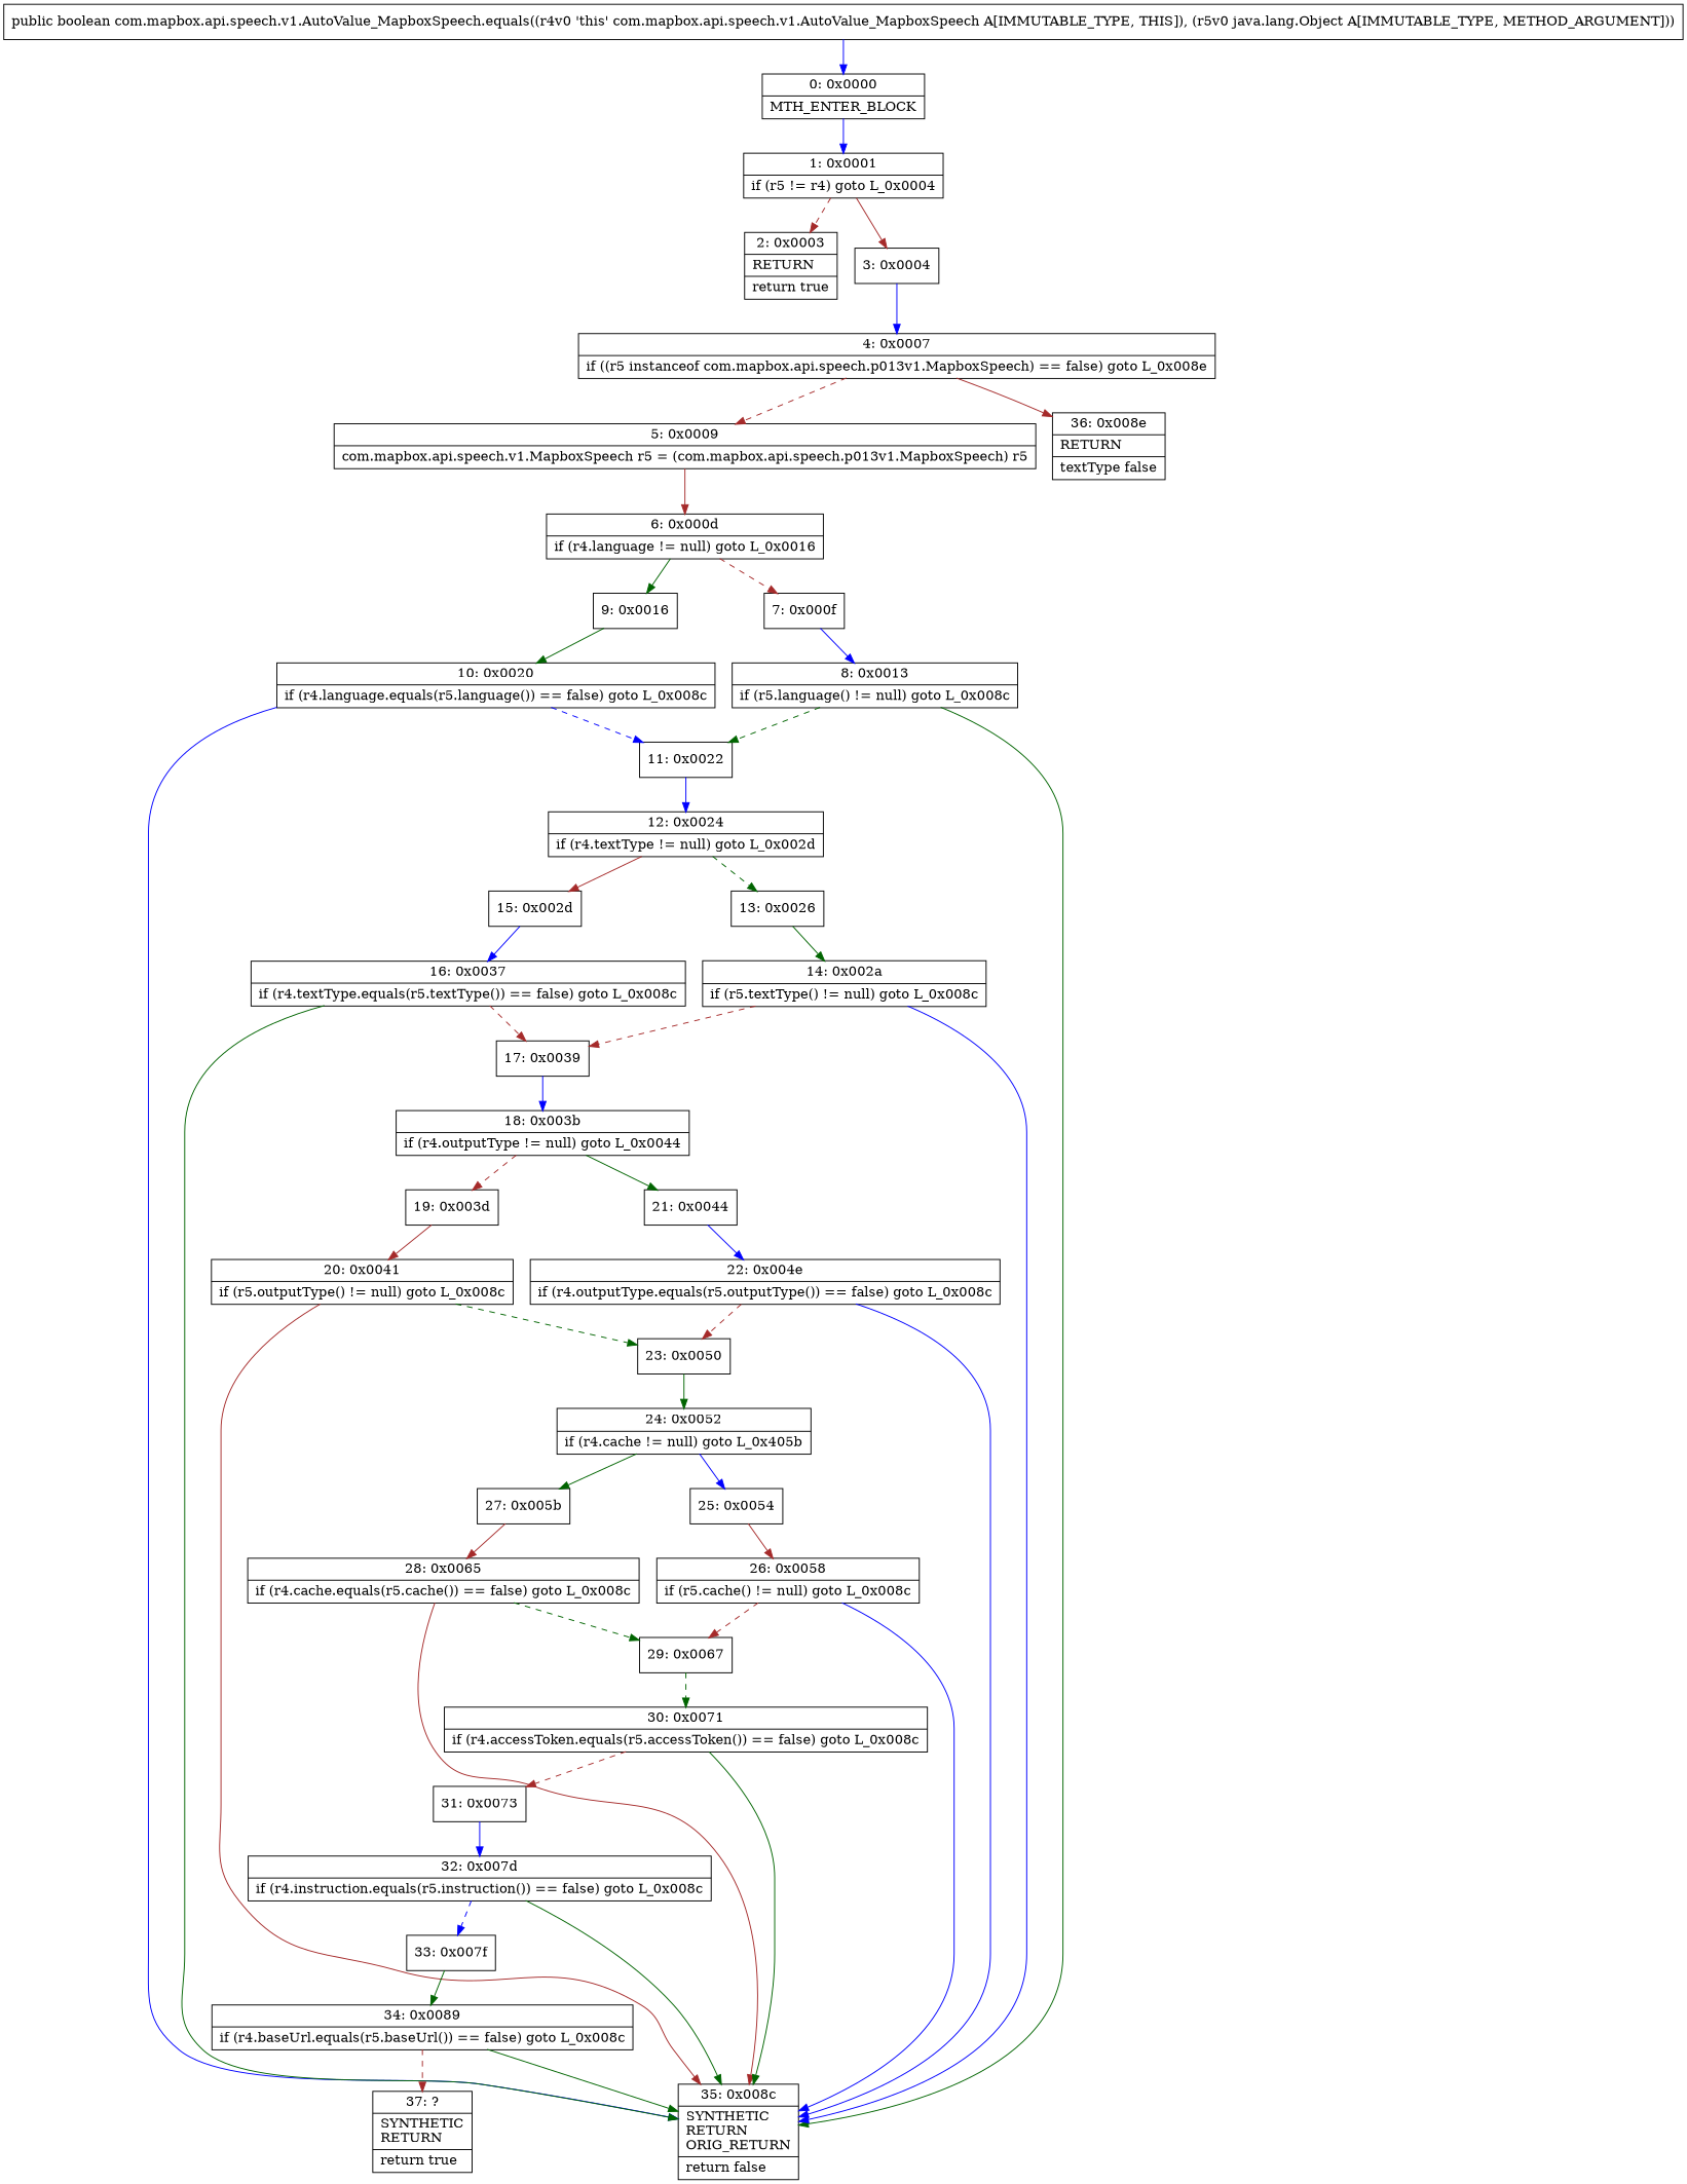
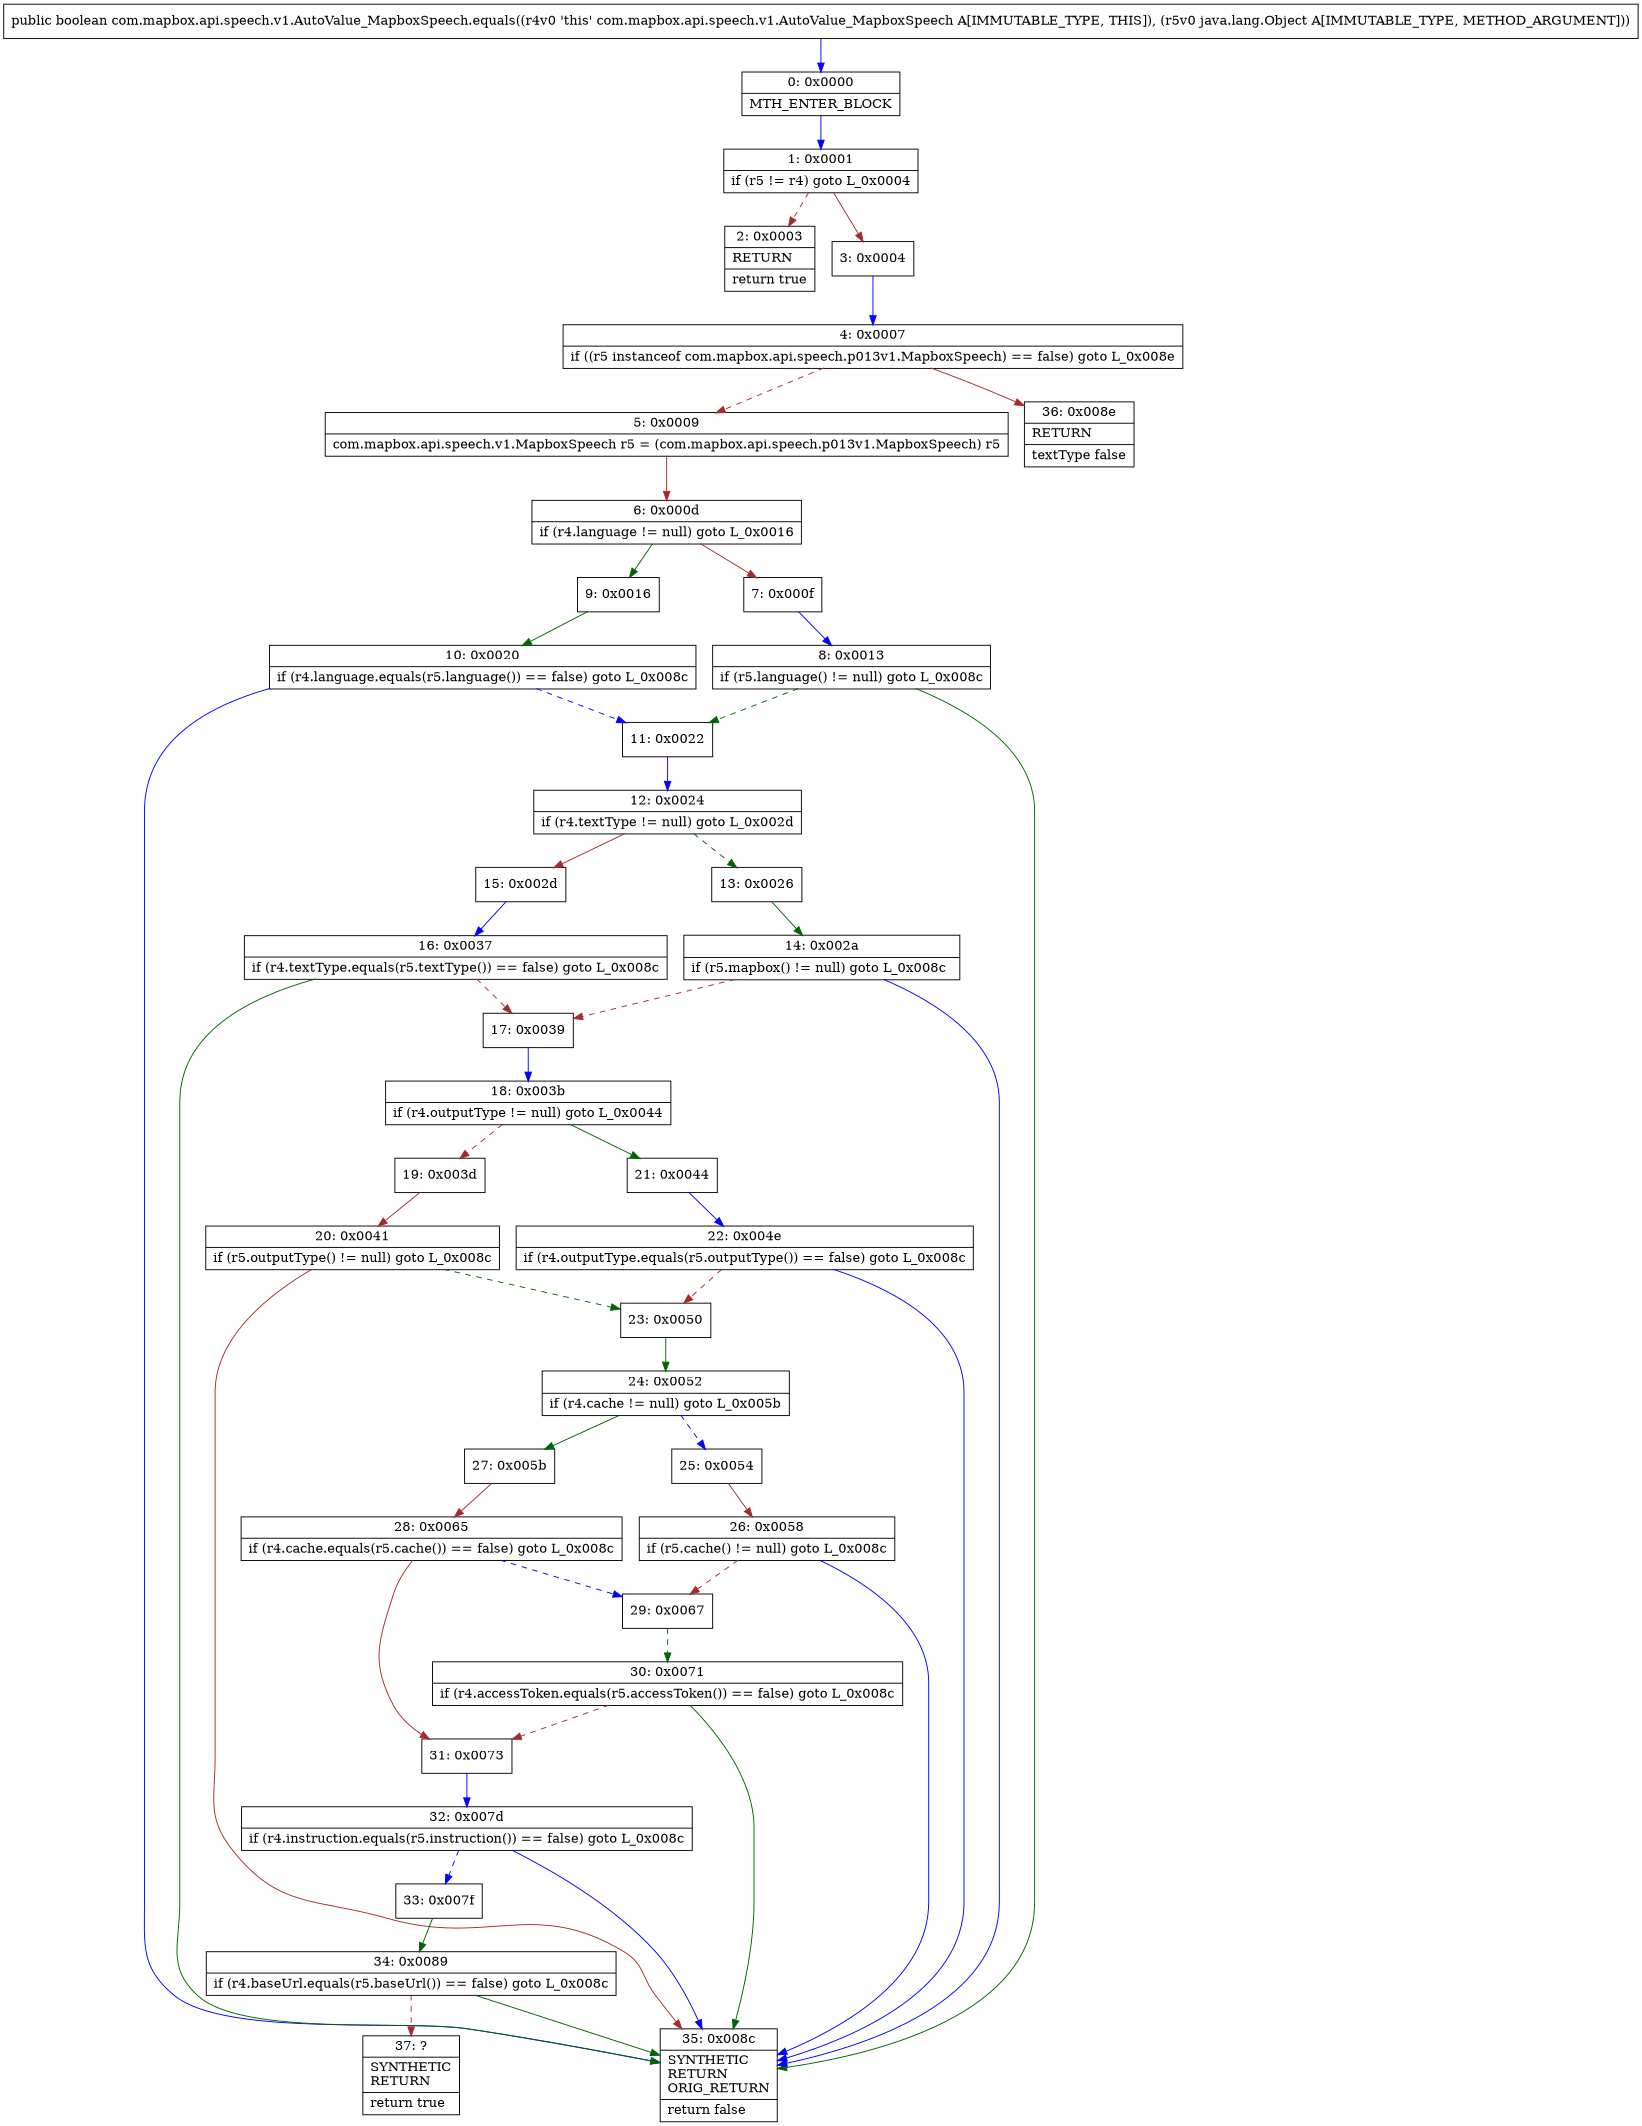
  digraph {
    node [shape=record]
    edge [color=brown]
    n1 [label="{0\:\ 0x0000|MTH_ENTER_BLOCK\l}"]
    n2 [label="{1\:\ 0x0001|if (r5 != r4) goto L_0x0004\l}"]
    n3 [label="{2\:\ 0x0003|RETURN\l|return true\l}"]
    n4 [label="{3\:\ 0x0004}"]
    n5 [label="{4\:\ 0x0007|if ((r5 instanceof com.mapbox.api.speech.p013v1.MapboxSpeech) == false) goto L_0x008e\l}"]
    n6 [label="{5\:\ 0x0009|com.mapbox.api.speech.v1.MapboxSpeech r5 = (com.mapbox.api.speech.p013v1.MapboxSpeech) r5\l}"]
    n7 [label="{36\:\ 0x008e|RETURN\l|textType false\l}"]
    n8 [label="{6\:\ 0x000d|if (r4.language != null) goto L_0x0016\l}"]
    n9 [label="{7\:\ 0x000f}"]
    n10 [label="{9\:\ 0x0016}"]
    n11 [label="{8\:\ 0x0013|if (r5.language() != null) goto L_0x008c\l}"]
    n12 [label="{10\:\ 0x0020|if (r4.language.equals(r5.language()) == false) goto L_0x008c\l}"]
    n13 [label="{11\:\ 0x0022}"]
    n14 [label="{35\:\ 0x008c|SYNTHETIC\lRETURN\lORIG_RETURN\l|return false\l}"]
    n15 [label="{12\:\ 0x0024|if (r4.textType != null) goto L_0x002d\l}"]
    n16 [label="{13\:\ 0x0026}"]
    n17 [label="{15\:\ 0x002d}"]
-   n18 [label="{14\:\ 0x002a|if (r5.textType() != null) goto L_0x008c\l}"]
+   n18 [label="{14\:\ 0x002a|if (r5.mapbox() != null) goto L_0x008c\l}"]
    n19 [label="{16\:\ 0x0037|if (r4.textType.equals(r5.textType()) == false) goto L_0x008c\l}"]
    n20 [label="{17\:\ 0x0039}"]
    n21 [label="{18\:\ 0x003b|if (r4.outputType != null) goto L_0x0044\l}"]
    n22 [label="{19\:\ 0x003d}"]
    n23 [label="{21\:\ 0x0044}"]
    n24 [label="{20\:\ 0x0041|if (r5.outputType() != null) goto L_0x008c\l}"]
    n25 [label="{22\:\ 0x004e|if (r4.outputType.equals(r5.outputType()) == false) goto L_0x008c\l}"]
    n26 [label="{23\:\ 0x0050}"]
-   n27 [label="{24\:\ 0x0052|if (r4.cache != null) goto L_0x405b\l}"]
+   n27 [label="{24\:\ 0x0052|if (r4.cache != null) goto L_0x005b\l}"]
    n28 [label="{25\:\ 0x0054}"]
    n29 [label="{27\:\ 0x005b}"]
    n30 [label="{26\:\ 0x0058|if (r5.cache() != null) goto L_0x008c\l}"]
    n31 [label="{28\:\ 0x0065|if (r4.cache.equals(r5.cache()) == false) goto L_0x008c\l}"]
    n32 [label="{29\:\ 0x0067}"]
    n33 [label="{30\:\ 0x0071|if (r4.accessToken.equals(r5.accessToken()) == false) goto L_0x008c\l}"]
    n34 [label="{31\:\ 0x0073}"]
    n35 [label="{32\:\ 0x007d|if (r4.instruction.equals(r5.instruction()) == false) goto L_0x008c\l}"]
    n36 [label="{33\:\ 0x007f}"]
    n37 [label="{34\:\ 0x0089|if (r4.baseUrl.equals(r5.baseUrl()) == false) goto L_0x008c\l}"]
    n38 [label="{37\:\ ?|SYNTHETIC\lRETURN\l|return true\l}"]
    n39 [label="{public boolean com.mapbox.api.speech.v1.AutoValue_MapboxSpeech.equals((r4v0 'this' com.mapbox.api.speech.v1.AutoValue_MapboxSpeech A[IMMUTABLE_TYPE, THIS]), (r5v0 java.lang.Object A[IMMUTABLE_TYPE, METHOD_ARGUMENT])) }"]
    n1 -> n2 [color=blue]
    n2 -> n3 [style=dashed]
    n2 -> n4
    n4 -> n5 [color=blue]
    n5 -> n6 [style=dashed]
    n5 -> n7
    n6 -> n8
-   n8 -> n9 [style=dashed]
+   n8 -> n9 [style=solid]
    n8 -> n10 [color=darkgreen]
    n9 -> n11 [color=blue]
    n10 -> n12 [color=darkgreen]
    n11 -> n13 [color=darkgreen style=dashed]
    n11 -> n14 [color=darkgreen]
    n12 -> n13 [color=blue style=dashed]
    n12 -> n14 [color=blue]
    n13 -> n15 [color=blue]
    n15 -> n16 [color=darkgreen style=dashed]
    n15 -> n17
    n16 -> n18 [color=darkgreen]
    n17 -> n19 [color=blue]
    n18 -> n14 [color=blue]
    n18 -> n20 [style=dashed]
    n19 -> n14 [color=darkgreen]
    n19 -> n20 [style=dashed]
    n20 -> n21 [color=blue]
    n21 -> n22 [style=dashed]
    n21 -> n23 [color=darkgreen]
    n22 -> n24
    n23 -> n25 [color=blue]
    n24 -> n14
    n24 -> n26 [color=darkgreen style=dashed]
    n25 -> n14 [color=blue]
    n25 -> n26 [style=dashed]
    n26 -> n27 [color=darkgreen]
-   n27 -> n28 [color=blue style=solid]
+   n27 -> n28 [color=blue style=dashed]
    n27 -> n29 [color=darkgreen]
    n28 -> n30
    n29 -> n31
    n30 -> n14 [color=blue]
    n30 -> n32 [style=dashed]
-   n31 -> n14
-   n31 -> n32 [color=darkgreen style=dashed]
+   n31 -> n34
+   n31 -> n32 [color=blue style=dashed]
    n32 -> n33 [color=darkgreen style=dashed]
    n33 -> n14 [color=darkgreen]
    n33 -> n34 [style=dashed]
    n34 -> n35 [color=blue]
-   n35 -> n14 [color=darkgreen]
+   n35 -> n14 [color=blue]
    n35 -> n36 [color=blue style=dashed]
    n36 -> n37 [color=darkgreen]
    n37 -> n14 [color=darkgreen]
    n37 -> n38 [style=dashed]
    n39 -> n1 [color=blue]
  }
